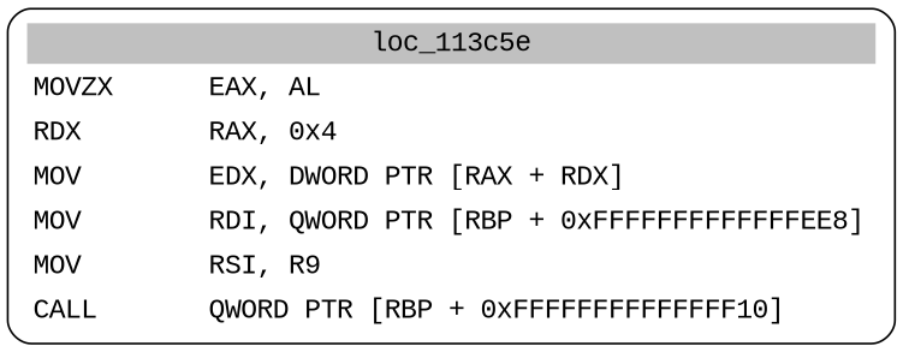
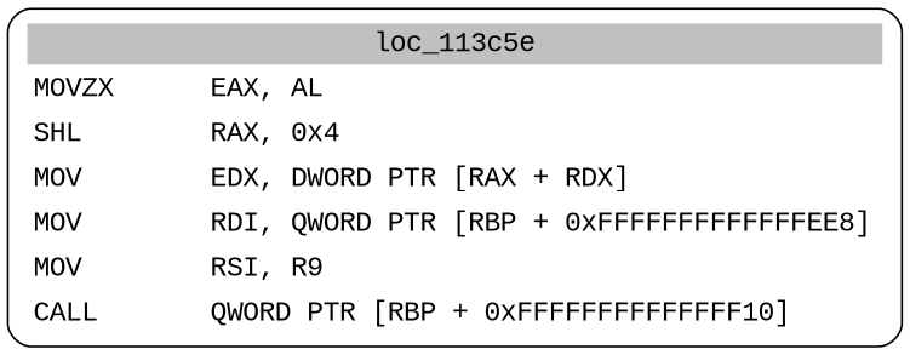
  digraph {
-   n1 [fontname="Courier New" label=<<table border="0" cellborder="0" cellpadding="3"><tr><td align="center" colspan="2" bgcolor="grey">loc_113c5e</td></tr><tr><td align="left">MOVZX      EAX, AL</td></tr><tr><td align="left">RDX        RAX, 0x4</td></tr><tr><td align="left">MOV        EDX, DWORD PTR [RAX + RDX]</td></tr><tr><td align="left">MOV        RDI, QWORD PTR [RBP + 0xFFFFFFFFFFFFFEE8]</td></tr><tr><td align="left">MOV        RSI, R9</td></tr><tr><td align="left">CALL       QWORD PTR [RBP + 0xFFFFFFFFFFFFFF10]</td></tr></table>> shape=Mrecord]
+   n1 [fontname="Courier New" label=<<table border="0" cellborder="0" cellpadding="3"><tr><td align="center" colspan="2" bgcolor="grey">loc_113c5e</td></tr><tr><td align="left">MOVZX      EAX, AL</td></tr><tr><td align="left">SHL        RAX, 0x4</td></tr><tr><td align="left">MOV        EDX, DWORD PTR [RAX + RDX]</td></tr><tr><td align="left">MOV        RDI, QWORD PTR [RBP + 0xFFFFFFFFFFFFFEE8]</td></tr><tr><td align="left">MOV        RSI, R9</td></tr><tr><td align="left">CALL       QWORD PTR [RBP + 0xFFFFFFFFFFFFFF10]</td></tr></table>> shape=Mrecord]
  }
